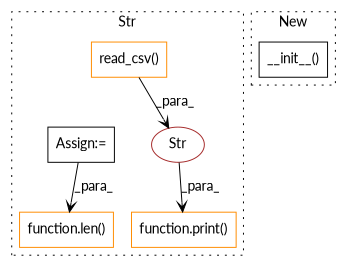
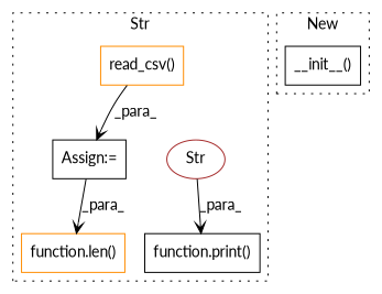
  digraph {
    fontname=Lato
    node [a=75 color=darkorange fontname=Lato shape=box]
    edge [arrowhead=vee fontname=Lato]
-   n1 [l="6,1" label="function.print()" s="2411,2446"]
+   n1 [color=black l="6,1" label="function.print()" s="2411,2446"]
    n2 [a=68 color=black l=3 label="Assign:=" s=2375]
    n3 [l="4,1" label="function.len()" s="2432,2445"]
    n4 [a=66 color=brown l=13 label=Str s=2417 shape=ellipse]
    n5 [l="12,1" label="read_csv()" s="2378,2401"]
    n6 [color=black l="17,1" label="__init__()" s="440,481"]
    subgraph cluster_1 {
      label=Str
      style=dotted
      n1
      n2
      n3
      n4
      n5
    }
    subgraph cluster_2 {
      label=New
      style=dotted
      n6
    }
    n2 -> n3 [label=_para_]
    n4 -> n1 [label=_para_]
-   n5 -> n4 [label=_para_]
+   n5 -> n2 [label=_para_]
  }
